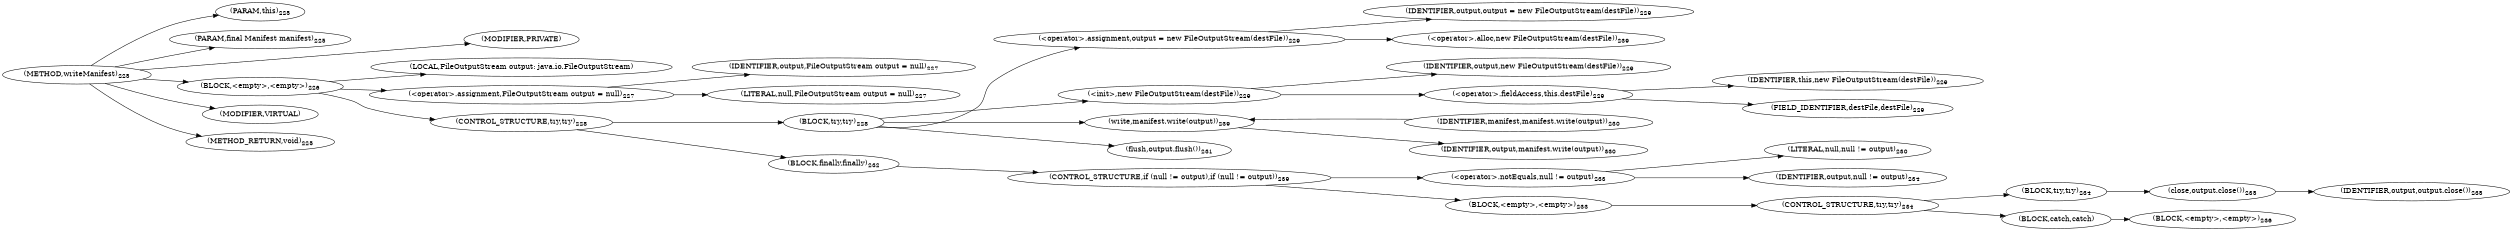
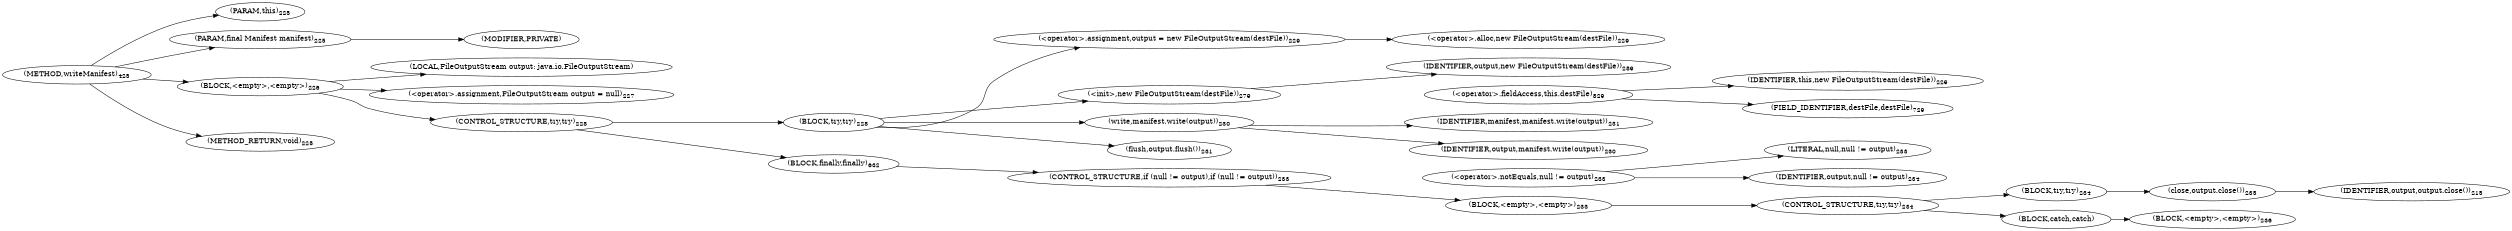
  digraph {
    rankdir=LR
-   n1 [label=<(METHOD,writeManifest)<SUB>225</SUB>>]
+   n1 [label=<(METHOD,writeManifest)<SUB>425</SUB>>]
    n2 [label=<(PARAM,this)<SUB>225</SUB>>]
    n3 [label=<(PARAM,final Manifest manifest)<SUB>225</SUB>>]
    n4 [label=<(BLOCK,&lt;empty&gt;,&lt;empty&gt;)<SUB>226</SUB>>]
    n5 [label=<(MODIFIER,PRIVATE)>]
-   n6 [label=<(MODIFIER,VIRTUAL)>]
    n7 [label=<(METHOD_RETURN,void)<SUB>225</SUB>>]
    n8 [label=<(LOCAL,FileOutputStream output: java.io.FileOutputStream)>]
    n9 [label=<(&lt;operator&gt;.assignment,FileOutputStream output = null)<SUB>227</SUB>>]
    n10 [label=<(CONTROL_STRUCTURE,try,try)<SUB>228</SUB>>]
-   n11 [label=<(IDENTIFIER,output,FileOutputStream output = null)<SUB>227</SUB>>]
-   n12 [label=<(LITERAL,null,FileOutputStream output = null)<SUB>227</SUB>>]
    n13 [label=<(BLOCK,try,try)<SUB>228</SUB>>]
-   n14 [label=<(BLOCK,finally,finally)<SUB>232</SUB>>]
+   n14 [label=<(BLOCK,finally,finally)<SUB>632</SUB>>]
    n15 [label=<(&lt;operator&gt;.assignment,output = new FileOutputStream(destFile))<SUB>229</SUB>>]
-   n16 [label=<(&lt;init&gt;,new FileOutputStream(destFile))<SUB>229</SUB>>]
-   n17 [label=<(write,manifest.write(output))<SUB>239</SUB>>]
+   n16 [label=<(&lt;init&gt;,new FileOutputStream(destFile))<SUB>279</SUB>>]
+   n17 [label=<(write,manifest.write(output))<SUB>230</SUB>>]
    n18 [label=<(flush,output.flush())<SUB>231</SUB>>]
-   n19 [label=<(CONTROL_STRUCTURE,if (null != output),if (null != output))<SUB>239</SUB>>]
-   n20 [label=<(IDENTIFIER,output,output = new FileOutputStream(destFile))<SUB>229</SUB>>]
-   n21 [label=<(&lt;operator&gt;.alloc,new FileOutputStream(destFile))<SUB>239</SUB>>]
-   n22 [label=<(IDENTIFIER,output,new FileOutputStream(destFile))<SUB>229</SUB>>]
-   n23 [label=<(&lt;operator&gt;.fieldAccess,this.destFile)<SUB>229</SUB>>]
-   n24 [label=<(IDENTIFIER,manifest,manifest.write(output))<SUB>230</SUB>>]
-   n25 [label=<(IDENTIFIER,output,manifest.write(output))<SUB>330</SUB>>]
+   n19 [label=<(CONTROL_STRUCTURE,if (null != output),if (null != output))<SUB>233</SUB>>]
+   n21 [label=<(&lt;operator&gt;.alloc,new FileOutputStream(destFile))<SUB>229</SUB>>]
+   n22 [label=<(IDENTIFIER,output,new FileOutputStream(destFile))<SUB>289</SUB>>]
+   n23 [label=<(&lt;operator&gt;.fieldAccess,this.destFile)<SUB>829</SUB>>]
+   n24 [label=<(IDENTIFIER,manifest,manifest.write(output))<SUB>231</SUB>>]
+   n25 [label=<(IDENTIFIER,output,manifest.write(output))<SUB>230</SUB>>]
    n26 [label=<(IDENTIFIER,this,new FileOutputStream(destFile))<SUB>229</SUB>>]
-   n27 [label=<(FIELD_IDENTIFIER,destFile,destFile)<SUB>229</SUB>>]
+   n27 [label=<(FIELD_IDENTIFIER,destFile,destFile)<SUB>729</SUB>>]
    n28 [label=<(&lt;operator&gt;.notEquals,null != output)<SUB>233</SUB>>]
    n29 [label=<(BLOCK,&lt;empty&gt;,&lt;empty&gt;)<SUB>233</SUB>>]
-   n30 [label=<(LITERAL,null,null != output)<SUB>230</SUB>>]
+   n30 [label=<(LITERAL,null,null != output)<SUB>233</SUB>>]
    n31 [label=<(IDENTIFIER,output,null != output)<SUB>234</SUB>>]
    n32 [label=<(CONTROL_STRUCTURE,try,try)<SUB>234</SUB>>]
    n33 [label=<(BLOCK,try,try)<SUB>234</SUB>>]
    n34 [label=<(BLOCK,catch,catch)>]
    n35 [label=<(close,output.close())<SUB>235</SUB>>]
    n36 [label=<(BLOCK,&lt;empty&gt;,&lt;empty&gt;)<SUB>236</SUB>>]
-   n37 [label=<(IDENTIFIER,output,output.close())<SUB>235</SUB>>]
+   n37 [label=<(IDENTIFIER,output,output.close())<SUB>215</SUB>>]
    n1 -> n2
    n1 -> n3
    n1 -> n4
-   n1 -> n5
-   n1 -> n6
+   n3 -> n5
    n1 -> n7
    n4 -> n8
    n4 -> n9
    n4 -> n10
-   n9 -> n11
-   n9 -> n12
    n10 -> n13
    n10 -> n14
    n13 -> n15
    n13 -> n16
    n13 -> n17
    n13 -> n18
    n14 -> n19
-   n15 -> n20
    n15 -> n21
    n16 -> n22
-   n16 -> n23
-   n24 -> n17
+   n17 -> n24
    n17 -> n25
-   n19 -> n28
    n19 -> n29
    n23 -> n26
    n23 -> n27
    n28 -> n30
    n28 -> n31
    n29 -> n32
    n32 -> n33
    n32 -> n34
    n33 -> n35
    n34 -> n36
    n35 -> n37
  }
